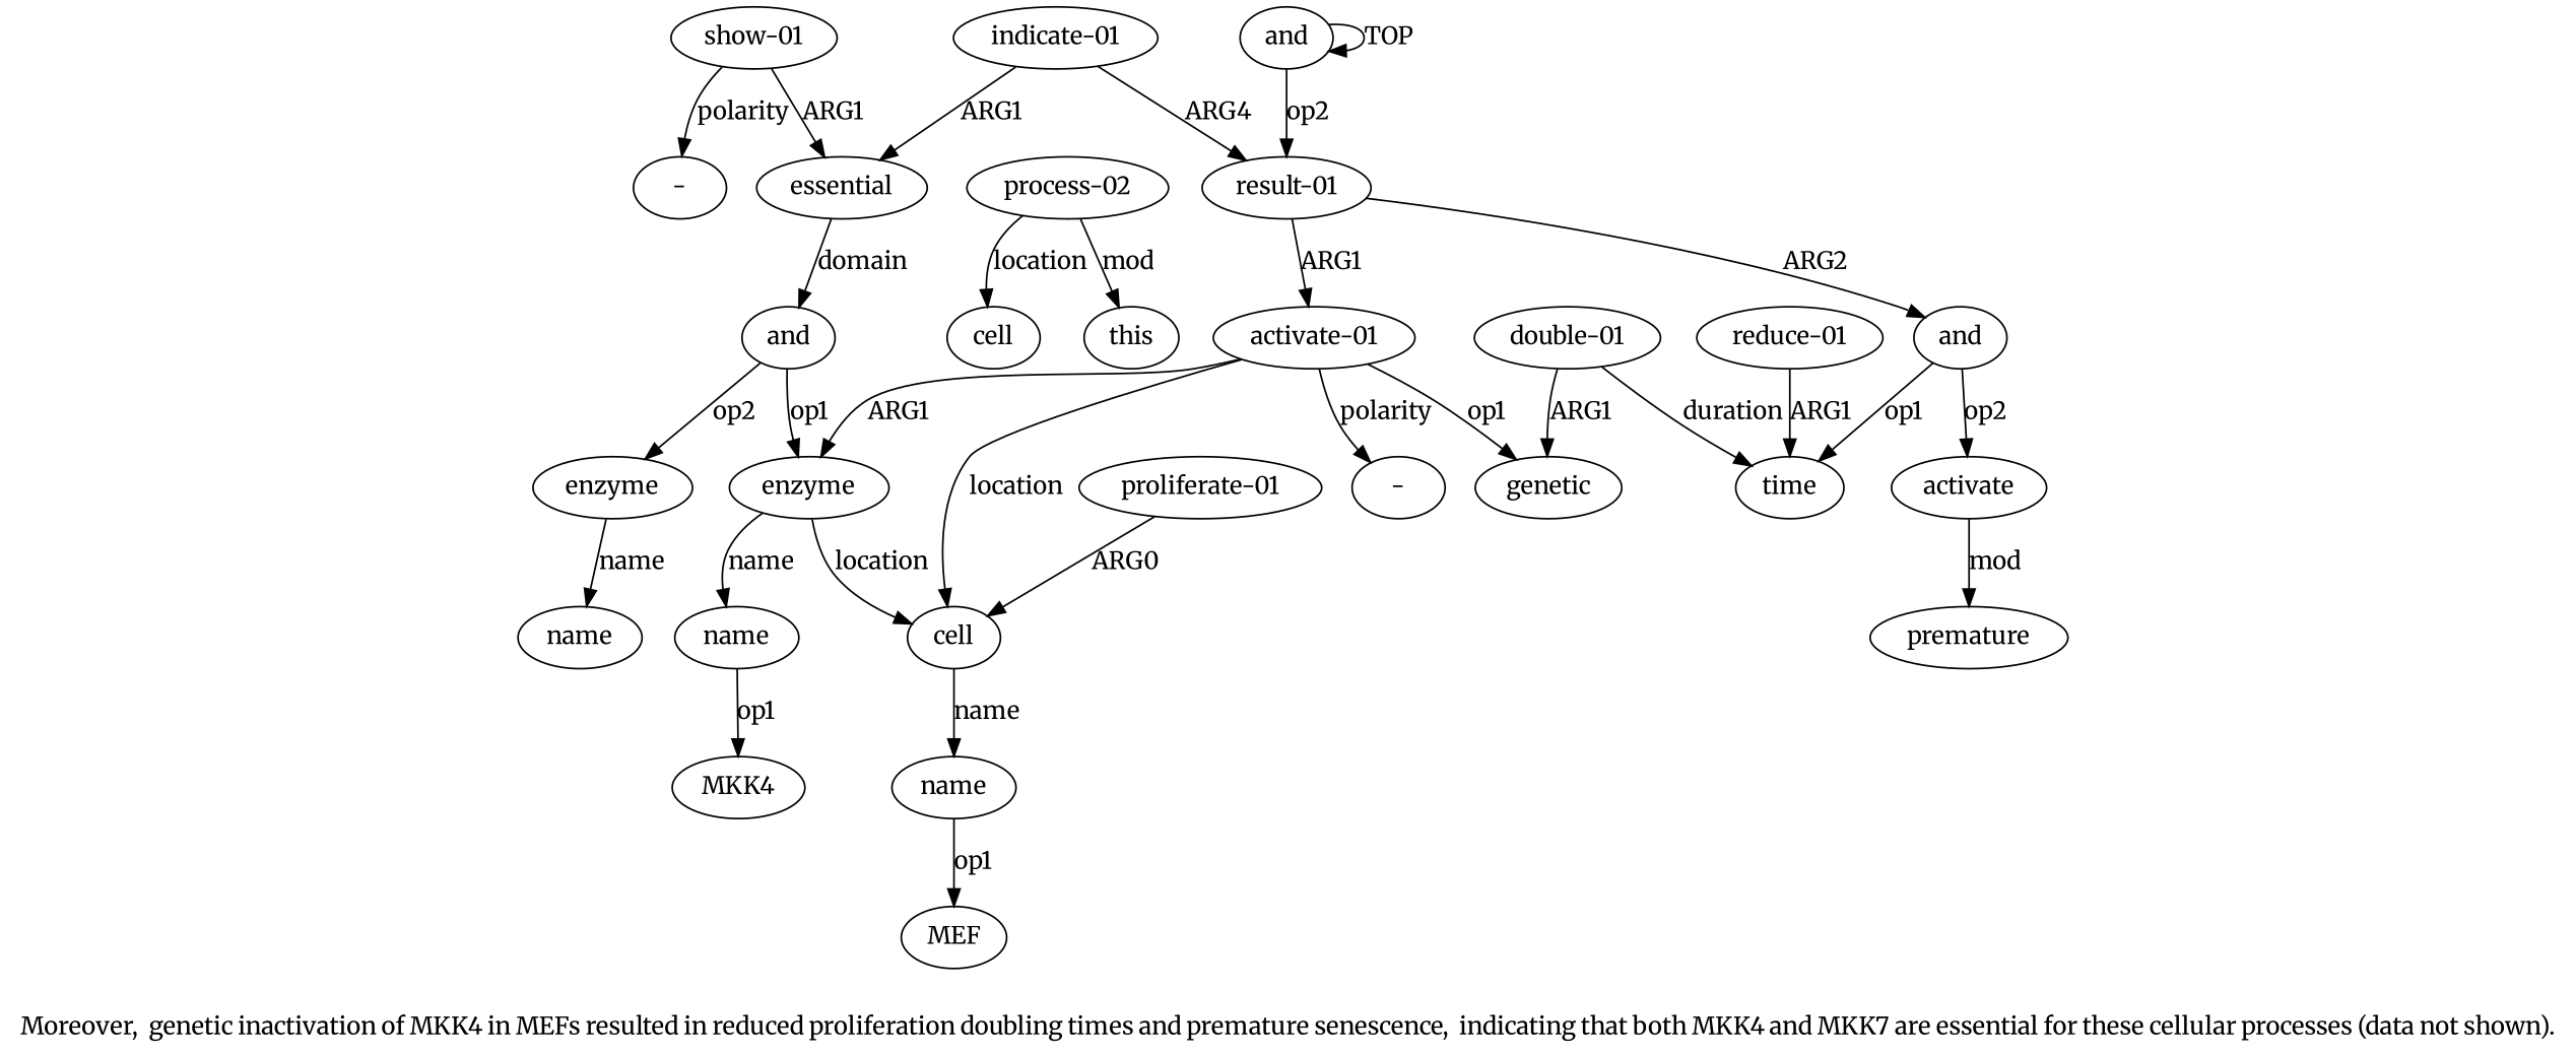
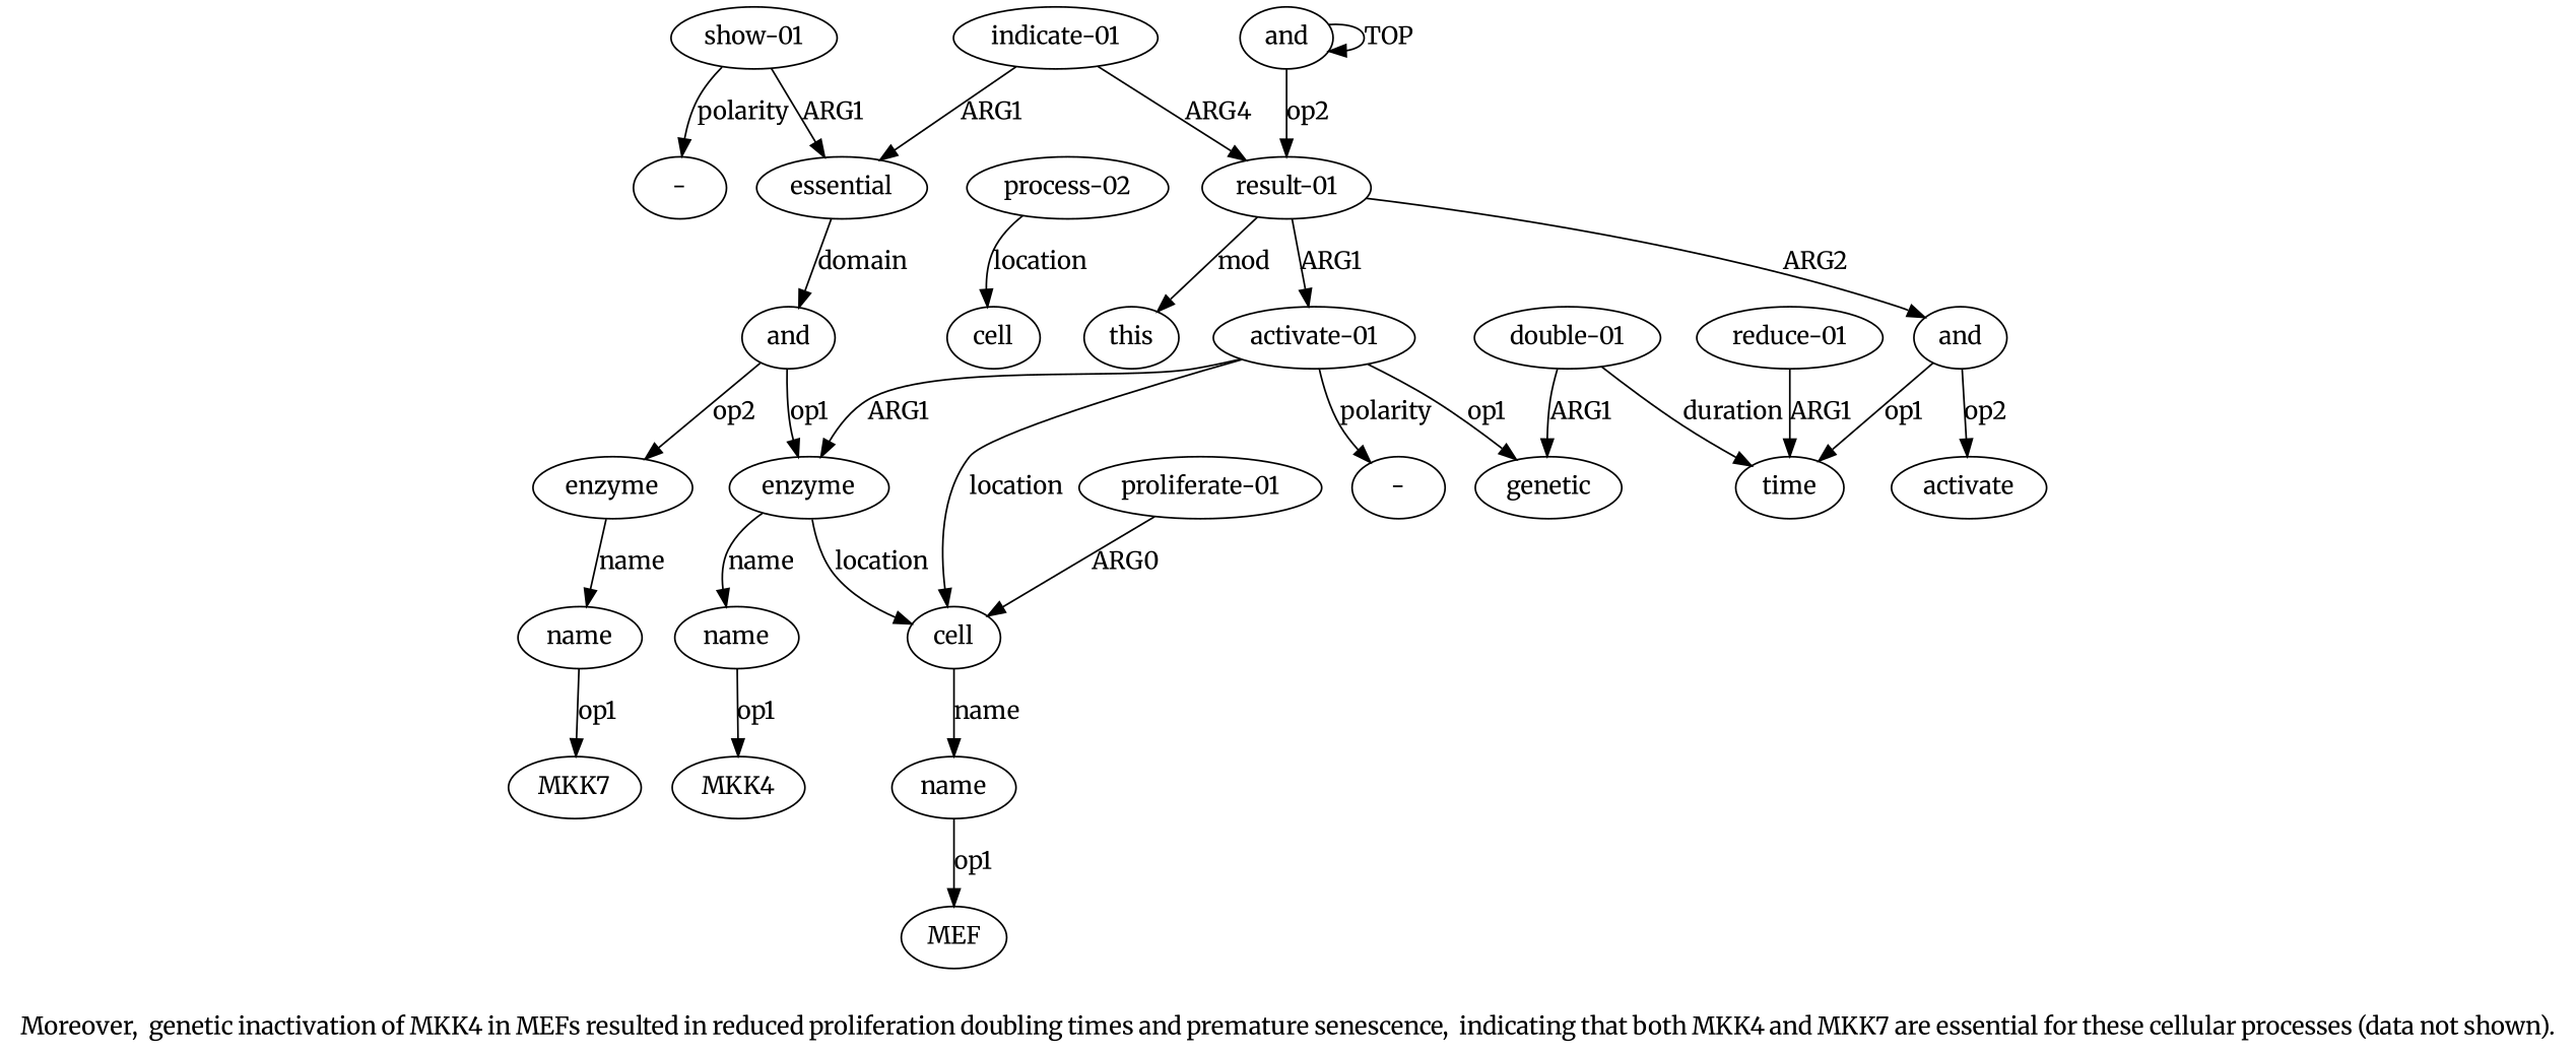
  digraph {
    fontname=Merriweather
    label="Moreover,  genetic inactivation of MKK4 in MEFs resulted in reduced proliferation doubling times and premature senescence,  indicating that both MKK4 and MKK7 are essential for these cellular processes (data not shown)."
    node [color=black fontname=Merriweather gold_ind=-1 gold_label=and test_ind=-1 test_label=and]
    edge [color=black fontname=Merriweather gold_label=ARG1 test_label=ARG1]
    n1 [gold_ind=20 label=and test_ind=20]
    n2 [gold_ind=21 gold_label=enzyme label=enzyme test_ind=21 test_label=enzyme]
    n3 [gold_ind=3 gold_label=enzyme label=enzyme test_ind=3 test_label=enzyme]
    n4 [gold_ind=22 gold_label=name label=name test_ind=22 test_label=name]
    n5 [gold_ind=5 gold_label=cell label=cell test_ind=5 test_label=cell]
    n6 [gold_ind=4 gold_label=name label=name test_ind=4 test_label=name]
+   n7 [gold_label=MKK7 label=MKK7 test_label=MKK7]
    n8 [gold_ind=6 gold_label=name label=name test_ind=6 test_label=name]
    n9 [gold_label=MKK4 label=MKK4 test_label=MKK4]
    n10 [gold_ind=23 gold_label="show-01" label="show-01" test_ind=23 test_label="show-01"]
    n11 [gold_ind=16 gold_label=essential label=essential test_ind=16 test_label=essential]
    n12 [gold_label="-" label="-" test_label="-"]
    n13 [gold_ind=17 gold_label="process-02" label="process-02" test_ind=17 test_label="process-02"]
    n14 [gold_ind=19 gold_label=this label=this test_ind=19 test_label=this]
    n15 [gold_ind=18 gold_label=cell label=cell test_ind=18 test_label=cell]
    n16 [gold_label=MEF label=MEF test_label=MEF]
    n17 [gold_ind=15 gold_label="indicate-01" label="indicate-01" test_ind=15 test_label="indicate-01"]
    n18 [gold_ind=1 gold_label="result-01" label="result-01" test_ind=1 test_label="result-01"]
    n19 [gold_ind=2 gold_label="activate-01" label="activate-01" test_ind=2 test_label="activate-01"]
    n20 [gold_ind=8 label=and test_ind=8]
    n21 [gold_ind=7 gold_label=genetic label=genetic test_ind=7 test_label=genetic]
    n22 [gold_label="-" label="-" test_label="-"]
    n23 [gold_ind=9 gold_label=time label=time test_ind=9 test_label=time]
    n24 [gold_ind=13 gold_label=senescence label=activate test_ind=13 test_label=senescence]
-   n25 [gold_ind=14 gold_label=premature label=premature test_ind=14 test_label=premature]
    n26 [gold_ind=11 gold_label="double-01" label="double-01" test_ind=11 test_label="double-01"]
    n27 [gold_ind=12 gold_label="proliferate-01" label="proliferate-01" test_ind=12 test_label="proliferate-01"]
    n28 [gold_ind=10 gold_label="reduce-01" label="reduce-01" test_ind=10 test_label="reduce-01"]
    n29 [gold_ind=0 label=and test_ind=0]
    n1 -> n2 [gold_label=op2 label=op2 test_label=op2]
    n1 -> n3 [gold_label=op1 label=op1 test_label=op1]
    n2 -> n4 [gold_label=name label=name test_label=name]
    n3 -> n5 [gold_label=location label=location test_label=location]
    n3 -> n6 [gold_label=name label=name test_label=name]
+   n4 -> n7 [gold_label=op1 label=op1 test_label=op1]
    n5 -> n8 [gold_label=name label=name test_label=name]
    n6 -> n9 [gold_label=op1 label=op1 test_label=op1]
    n8 -> n16 [gold_label=op1 label=op1 test_label=op1]
    n10 -> n11 [label=ARG1]
    n10 -> n12 [gold_label=polarity label=polarity test_label=polarity]
    n11 -> n1 [gold_label=domain label=domain test_label=domain]
-   n13 -> n14 [gold_label=mod label=mod test_label=mod]
+   n18 -> n14 [gold_label=mod label=mod test_label=mod]
    n13 -> n15 [gold_label=location label=location test_label=location]
    n17 -> n11 [label=ARG1]
    n17 -> n18 [gold_label=ARG0 label=ARG4 test_label=ARG0]
    n18 -> n19 [label=ARG1]
    n18 -> n20 [gold_label=ARG2 label=ARG2 test_label=ARG2]
    n19 -> n3 [label=ARG1]
    n19 -> n5 [gold_label=location label=location test_label=location]
    n19 -> n21 [gold_label=mod label=op1 test_label=mod]
    n19 -> n22 [gold_label=polarity label=polarity test_label=polarity]
    n20 -> n23 [gold_label=op1 label=op1 test_label=op1]
    n20 -> n24 [gold_label=op2 label=op2 test_label=op2]
-   n24 -> n25 [gold_label=mod label=mod test_label=mod]
    n26 -> n21 [label=ARG1]
    n26 -> n23 [gold_label=duration label=duration test_label=duration]
    n27 -> n5 [gold_label=ARG0 label=ARG0 test_label=ARG0]
    n28 -> n23 [label=ARG1]
    n29 -> n18 [gold_label=op2 label=op2 test_label=op2]
    n29 -> n29 [gold_label=TOP label=TOP test_label=TOP]
  }
